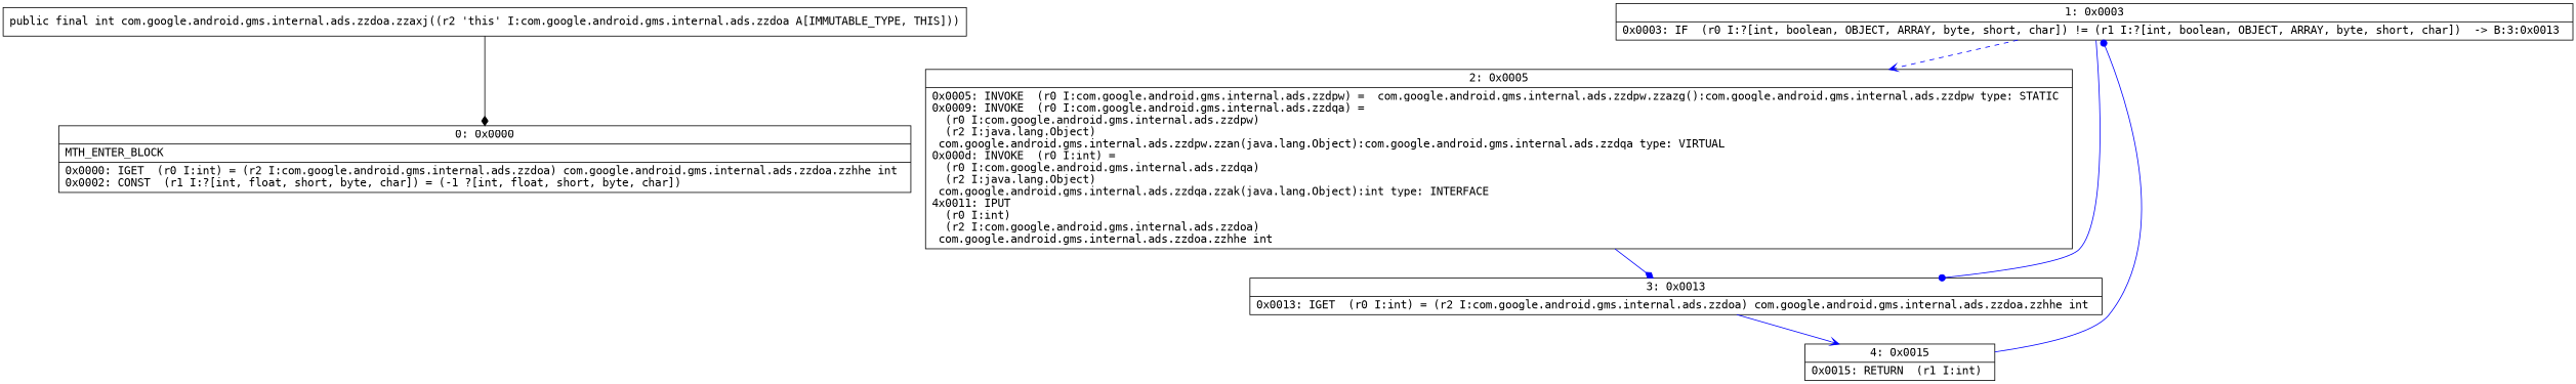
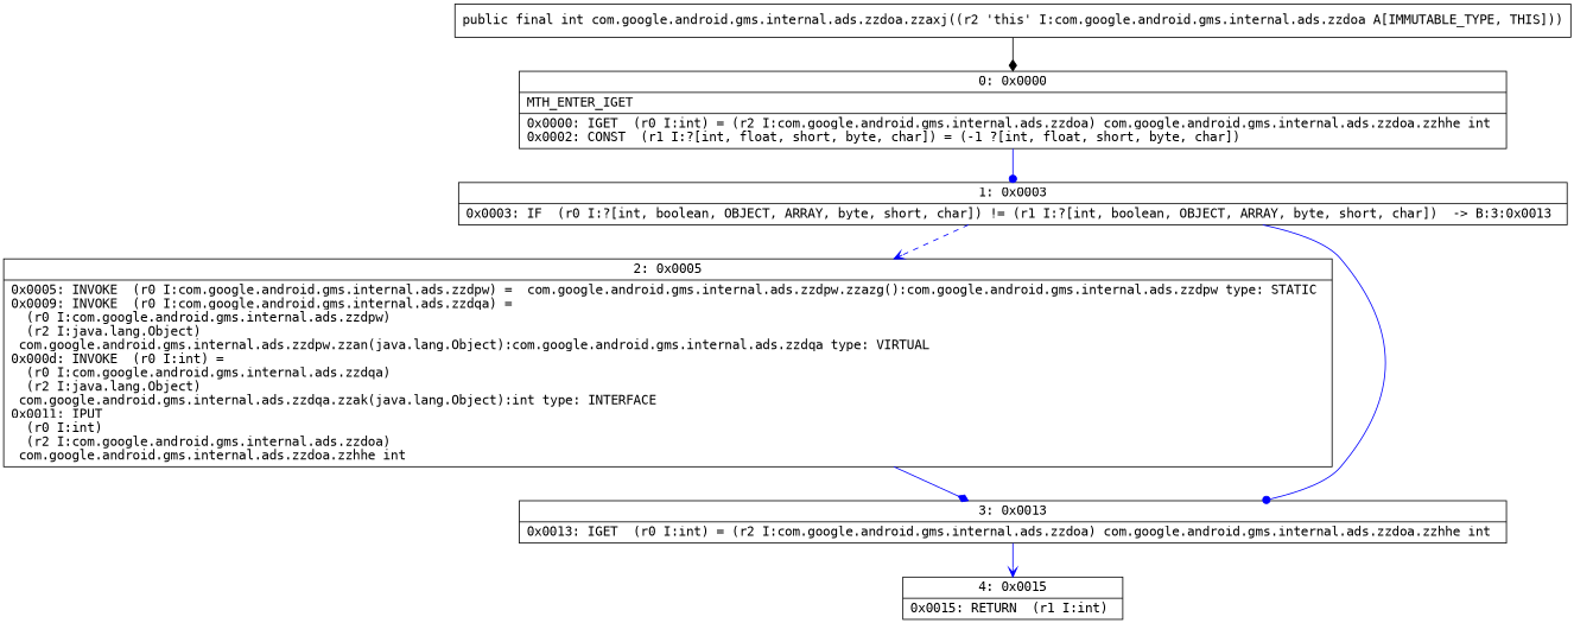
  digraph {
    fontname="DejaVu Sans Mono"
    node [fontname="DejaVu Sans Mono" shape=record]
    edge [arrowhead=dot color=blue fontname="DejaVu Sans Mono"]
-   n1 [label="{0\:\ 0x0000|MTH_ENTER_BLOCK\l|0x0000: IGET  (r0 I:int) = (r2 I:com.google.android.gms.internal.ads.zzdoa) com.google.android.gms.internal.ads.zzdoa.zzhhe int \l0x0002: CONST  (r1 I:?[int, float, short, byte, char]) = (\-1 ?[int, float, short, byte, char]) \l}"]
+   n1 [label="{0\:\ 0x0000|MTH_ENTER_IGET\l|0x0000: IGET  (r0 I:int) = (r2 I:com.google.android.gms.internal.ads.zzdoa) com.google.android.gms.internal.ads.zzdoa.zzhhe int \l0x0002: CONST  (r1 I:?[int, float, short, byte, char]) = (\-1 ?[int, float, short, byte, char]) \l}"]
    n2 [label="{1\:\ 0x0003|0x0003: IF  (r0 I:?[int, boolean, OBJECT, ARRAY, byte, short, char]) != (r1 I:?[int, boolean, OBJECT, ARRAY, byte, short, char])  \-\> B:3:0x0013 \l}"]
-   n3 [label="{2\:\ 0x0005|0x0005: INVOKE  (r0 I:com.google.android.gms.internal.ads.zzdpw) =  com.google.android.gms.internal.ads.zzdpw.zzazg():com.google.android.gms.internal.ads.zzdpw type: STATIC \l0x0009: INVOKE  (r0 I:com.google.android.gms.internal.ads.zzdqa) = \l  (r0 I:com.google.android.gms.internal.ads.zzdpw)\l  (r2 I:java.lang.Object)\l com.google.android.gms.internal.ads.zzdpw.zzan(java.lang.Object):com.google.android.gms.internal.ads.zzdqa type: VIRTUAL \l0x000d: INVOKE  (r0 I:int) = \l  (r0 I:com.google.android.gms.internal.ads.zzdqa)\l  (r2 I:java.lang.Object)\l com.google.android.gms.internal.ads.zzdqa.zzak(java.lang.Object):int type: INTERFACE \l4x0011: IPUT  \l  (r0 I:int)\l  (r2 I:com.google.android.gms.internal.ads.zzdoa)\l com.google.android.gms.internal.ads.zzdoa.zzhhe int \l}"]
+   n3 [label="{2\:\ 0x0005|0x0005: INVOKE  (r0 I:com.google.android.gms.internal.ads.zzdpw) =  com.google.android.gms.internal.ads.zzdpw.zzazg():com.google.android.gms.internal.ads.zzdpw type: STATIC \l0x0009: INVOKE  (r0 I:com.google.android.gms.internal.ads.zzdqa) = \l  (r0 I:com.google.android.gms.internal.ads.zzdpw)\l  (r2 I:java.lang.Object)\l com.google.android.gms.internal.ads.zzdpw.zzan(java.lang.Object):com.google.android.gms.internal.ads.zzdqa type: VIRTUAL \l0x000d: INVOKE  (r0 I:int) = \l  (r0 I:com.google.android.gms.internal.ads.zzdqa)\l  (r2 I:java.lang.Object)\l com.google.android.gms.internal.ads.zzdqa.zzak(java.lang.Object):int type: INTERFACE \l0x0011: IPUT  \l  (r0 I:int)\l  (r2 I:com.google.android.gms.internal.ads.zzdoa)\l com.google.android.gms.internal.ads.zzdoa.zzhhe int \l}"]
    n4 [label="{3\:\ 0x0013|0x0013: IGET  (r0 I:int) = (r2 I:com.google.android.gms.internal.ads.zzdoa) com.google.android.gms.internal.ads.zzdoa.zzhhe int \l}"]
    n5 [label="{4\:\ 0x0015|0x0015: RETURN  (r1 I:int) \l}"]
    n6 [label="{public final int com.google.android.gms.internal.ads.zzdoa.zzaxj((r2 'this' I:com.google.android.gms.internal.ads.zzdoa A[IMMUTABLE_TYPE, THIS])) }"]
-   n5 -> n2
+   n1 -> n2
    n2 -> n3 [arrowhead=vee style=dashed]
    n2 -> n4
    n3 -> n4 [arrowhead=diamond]
    n4 -> n5 [arrowhead=vee]
    n6 -> n1 [arrowhead=diamond color=black]
  }
